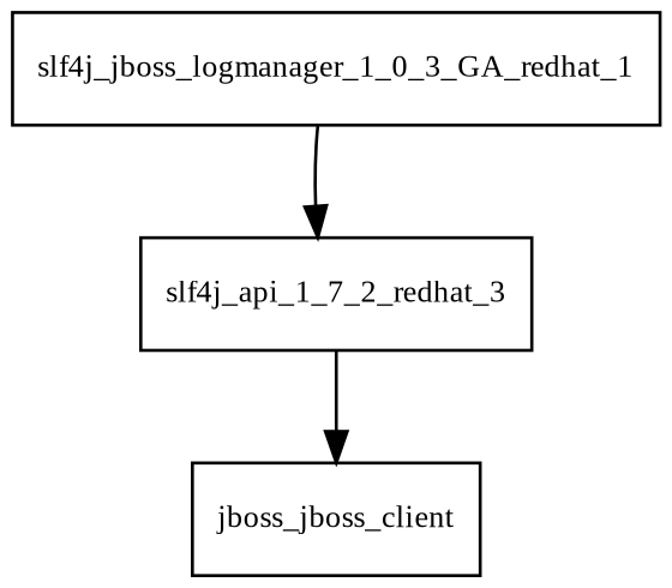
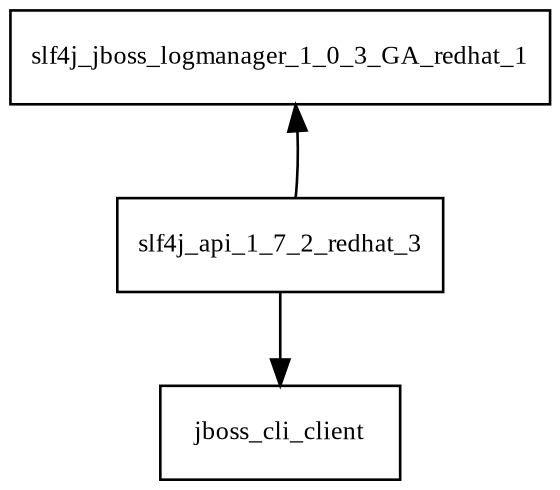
  digraph {
    fontname="Liberation Serif"
    node [fontname="Liberation Serif" fontsize=10.0 shape=box]
    edge [fontname="Liberation Serif"]
    slf4j_jboss_logmanager_1_0_3_GA_redhat_1
    slf4j_api_1_7_2_redhat_3
-   jboss_cli_client [label=jboss_jboss_client]
-   slf4j_jboss_logmanager_1_0_3_GA_redhat_1 -> slf4j_api_1_7_2_redhat_3
+   jboss_cli_client
+   slf4j_api_1_7_2_redhat_3 -> slf4j_jboss_logmanager_1_0_3_GA_redhat_1
    slf4j_api_1_7_2_redhat_3 -> jboss_cli_client
  }
